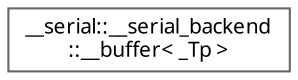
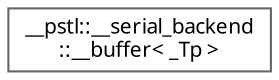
  digraph {
    rankdir=LR
    fontname="Noto Sans"
-   n1 [color=grey40 fillcolor=white fontname="Noto Sans" fontsize=10 height=0.2 label="__serial::__serial_backend\l::__buffer\< _Tp \>" shape=box style=filled width=0.4]
+   n1 [color=grey40 fillcolor=white fontname="Noto Sans" fontsize=10 height=0.2 label="__pstl::__serial_backend\l::__buffer\< _Tp \>" shape=box style=filled width=0.4]
  }
